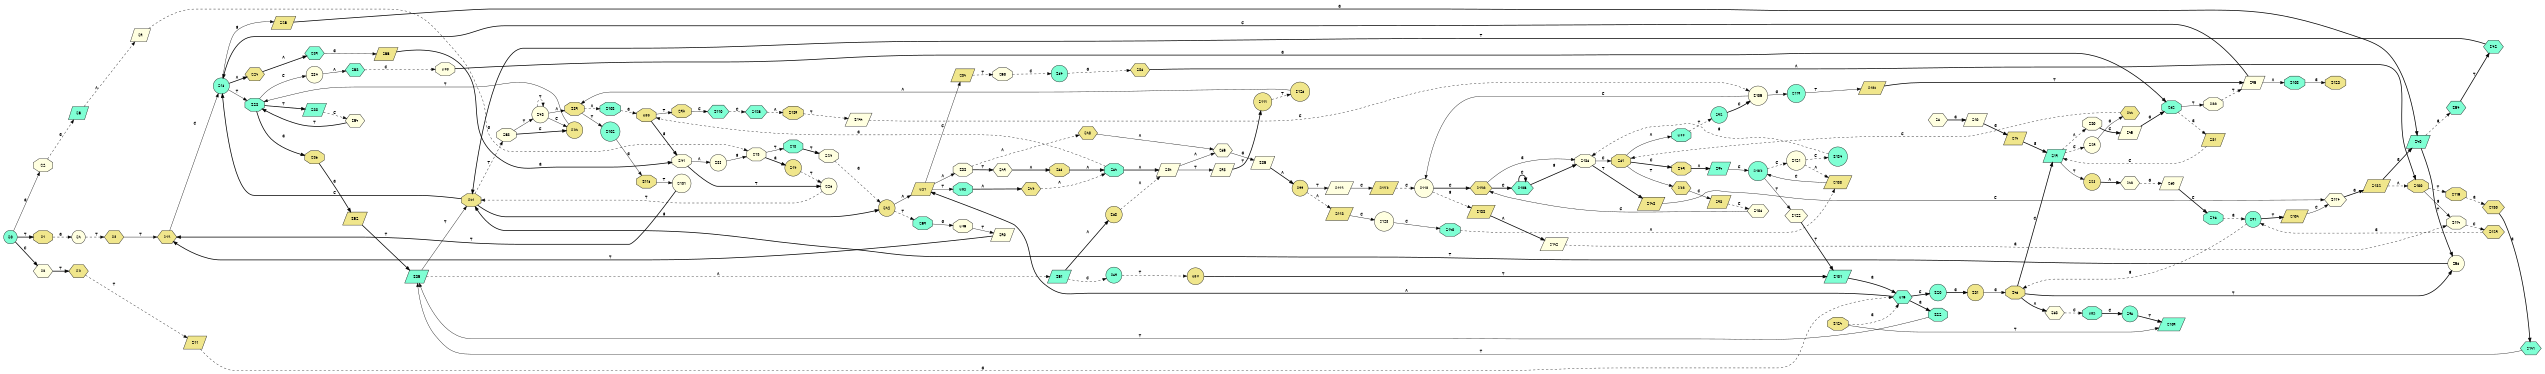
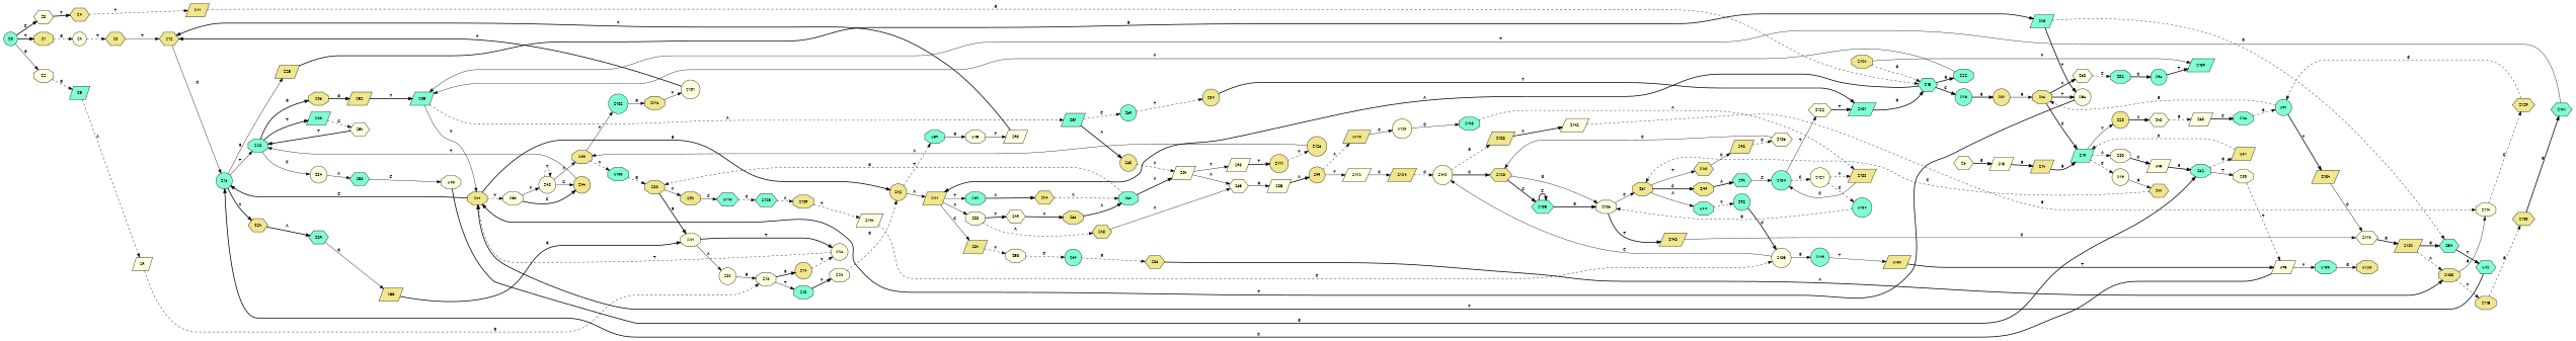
  strict digraph {
    fontname="Patrick Hand"
    rankdir=LR
    node [fillcolor=khaki fontname="Patrick Hand" shape=octagon style=filled]
    edge [fontname="Patrick Hand" style=bold]
    S0 [fillcolor=aquamarine shape=circle]
    S1
    S2 [fillcolor=lightyellow]
    S3 [fillcolor=lightyellow shape=hexagon]
    S4 [fillcolor=lightyellow shape=circle]
    S5 [fillcolor=aquamarine shape=parallelogram]
    S7 [shape=hexagon]
    S8 [shape=hexagon]
    S9 [fillcolor=lightyellow shape=parallelogram]
    S6 [fillcolor=lightyellow shape=hexagon]
    S10 [fillcolor=lightyellow shape=parallelogram]
    S11 [shape=parallelogram]
    S12 [shape=hexagon]
    S13 [fillcolor=lightyellow]
    S14 [shape=parallelogram]
    S15 [fillcolor=aquamarine shape=hexagon]
    S16 [fillcolor=aquamarine shape=circle]
    S17 [shape=circle]
    S18 [fillcolor=aquamarine]
    S19 [fillcolor=aquamarine shape=parallelogram]
    S20 [fillcolor=aquamarine shape=circle]
    S21 [shape=parallelogram]
    S22 [fillcolor=aquamarine]
    S23 [fillcolor=aquamarine]
    S24 [shape=hexagon]
    S25 [shape=parallelogram]
    S26 [fillcolor=lightyellow shape=circle]
    S27 [fillcolor=lightyellow]
    S28 [shape=circle]
    S29 [fillcolor=lightyellow shape=circle]
    S30 [fillcolor=lightyellow]
    S31 [shape=circle]
    S32 [fillcolor=aquamarine]
    S33 [fillcolor=lightyellow]
    S34 [shape=parallelogram]
    S35 [fillcolor=aquamarine shape=parallelogram]
    S36
    S37 [fillcolor=lightyellow shape=circle]
    S38 [fillcolor=aquamarine shape=parallelogram]
    S39 [fillcolor=aquamarine shape=hexagon]
    S40 [fillcolor=aquamarine shape=parallelogram]
    S41
    S42 [shape=circle]
    S43 [fillcolor=lightyellow shape=hexagon]
    S44 [shape=hexagon]
    S45 [fillcolor=lightyellow shape=parallelogram]
    S46
    S47 [shape=hexagon]
    S48 [shape=hexagon]
    S49 [fillcolor=lightyellow shape=hexagon]
    S50 [fillcolor=lightyellow]
    S51 [fillcolor=aquamarine shape=parallelogram]
    S52 [shape=parallelogram]
    S53 [fillcolor=aquamarine shape=hexagon]
    S54 [fillcolor=lightyellow shape=hexagon]
    S55 [shape=parallelogram]
    S56 [fillcolor=lightyellow shape=circle]
    S57 [fillcolor=aquamarine shape=hexagon]
    S58 [fillcolor=lightyellow]
    S59 [fillcolor=aquamarine]
    S60 [fillcolor=lightyellow shape=parallelogram]
    S61
    S62 [fillcolor=aquamarine]
    S63 [fillcolor=lightyellow shape=hexagon]
    S64 [fillcolor=aquamarine]
    S65 [fillcolor=lightyellow shape=hexagon]
    S66
    S67 [fillcolor=aquamarine shape=circle]
    S68 [shape=circle]
    S69 [fillcolor=aquamarine shape=circle]
    S70 [fillcolor=lightyellow]
    S71 [fillcolor=lightyellow]
    S72 [fillcolor=aquamarine shape=hexagon]
    S73 [fillcolor=lightyellow shape=circle]
    S74 [shape=circle]
    S75 [fillcolor=lightyellow]
    S76 [fillcolor=aquamarine]
    S77 [fillcolor=aquamarine]
    S78 [shape=hexagon]
    S79
    S80 [fillcolor=lightyellow]
    S81 [shape=parallelogram]
    S82 [fillcolor=aquamarine]
    S83
    S84 [fillcolor=lightyellow shape=parallelogram]
    S85 [fillcolor=lightyellow shape=parallelogram]
    S86 [shape=hexagon]
    S87 [shape=circle]
    S88 [fillcolor=lightyellow shape=circle]
    S89
    S90 [fillcolor=lightyellow shape=parallelogram]
    S91 [fillcolor=aquamarine shape=circle]
    S92 [fillcolor=aquamarine shape=circle]
    S93 [shape=parallelogram]
-   S94 [fillcolor=aquamarine shape=parallelogram]
+   S94 [fillcolor=aquamarine shape=hexagon]
    S95 [fillcolor=lightyellow shape=parallelogram]
    S96 [fillcolor=aquamarine shape=circle]
    S97
    S98 [fillcolor=lightyellow shape=parallelogram]
    S99 [shape=circle]
    S100
    S101 [fillcolor=aquamarine shape=parallelogram]
    S102 [fillcolor=aquamarine shape=circle]
    S103 [fillcolor=aquamarine]
    S104 [shape=parallelogram]
    S105 [fillcolor=lightyellow shape=circle]
    S106 [fillcolor=lightyellow shape=hexagon]
    S107 [fillcolor=aquamarine shape=circle]
    S108 [fillcolor=aquamarine]
    S109 [fillcolor=aquamarine shape=parallelogram]
    S110 [fillcolor=aquamarine shape=hexagon]
    S111 [shape=circle]
    S112 [fillcolor=lightyellow shape=parallelogram]
    S113 [shape=parallelogram]
    S114 [fillcolor=lightyellow]
    S115
    S116
    S117 [fillcolor=lightyellow shape=hexagon]
-   S118 [fillcolor=lightyellow shape=circle]
+   S118 [fillcolor=lightyellow shape=circle label=S718]
    S119 [fillcolor=aquamarine shape=circle]
    S120 [shape=hexagon]
    S121 [fillcolor=lightyellow shape=circle]
    S122 [fillcolor=lightyellow shape=hexagon]
    S123
    S125 [fillcolor=aquamarine shape=hexagon]
    S126 [shape=circle]
    S127 [shape=parallelogram]
    S128 [fillcolor=lightyellow shape=circle]
    S129 [shape=hexagon]
    S130 [shape=hexagon]
    S131 [fillcolor=lightyellow shape=circle]
    S132 [shape=parallelogram]
    S133 [shape=parallelogram]
    S134 [shape=parallelogram]
    S135 [fillcolor=aquamarine shape=hexagon]
    S136 [fillcolor=lightyellow]
    S137 [fillcolor=aquamarine shape=circle]
    S138 [shape=parallelogram]
    S124
    S139
    S140 [fillcolor=aquamarine]
    S141 [fillcolor=aquamarine shape=hexagon]
    S142 [fillcolor=lightyellow shape=parallelogram]
    S143 [shape=parallelogram]
    S144 [fillcolor=lightyellow shape=parallelogram]
    S0 -> S1 [label=T]
    S0 -> S2 [label=G style=solid]
    S0 -> S3 [label=C]
    S1 -> S4 [label=G style=dashed]
    S2 -> S5 [label=G style=dashed]
    S3 -> S7 [label=T]
    S4 -> S8 [label=T style=dashed]
    S5 -> S9 [label=A style=dashed]
    S7 -> S11 [label=T style=dashed]
    S8 -> S12 [label=T style=solid]
    S9 -> S13 [label=G style=dashed]
    S6 -> S10 [label=G]
    S10 -> S14 [label=G]
    S11 -> S15 [label=G style=dashed]
    S12 -> S16 [label=C style=solid]
    S13 -> S17 [label=G]
    S13 -> S18 [label=T style=solid]
    S14 -> S19 [label=G]
    S15 -> S20 [label=C]
    S15 -> S21 [label=A]
    S15 -> S22 [label=G]
    S16 -> S23 [label=T style=solid]
    S16 -> S24 [label=A]
    S16 -> S25 [label=G style=solid]
    S17 -> S26 [label=T style=dashed]
    S18 -> S27 [label=T]
    S19 -> S28 [label=T style=solid]
    S19 -> S29 [label=C style=dashed]
    S19 -> S30 [label=A style=dashed]
    S20 -> S31 [label=G]
    S21 -> S32 [label=T style=solid]
    S21 -> S33 [label=A style=solid]
    S21 -> S34 [label=C style=solid]
    S22 -> S35 [label=T style=solid]
    S23 -> S36 [label=G]
    S23 -> S37 [label=C style=solid]
    S23 -> S38 [label=T]
    S24 -> S39 [label=A]
    S25 -> S40 [label=G]
    S26 -> S41 [label=T style=dashed]
    S27 -> S42 [label=G style=dashed]
    S28 -> S43 [label=A]
    S29 -> S44 [label=G style=solid]
    S30 -> S45 [label=C]
    S31 -> S46 [label=G style=solid]
    S32 -> S47 [label=A]
    S33 -> S48 [label=A style=dashed]
    S33 -> S49 [label=T]
    S34 -> S50 [label=T style=dashed]
    S35 -> S41 [label=T style=solid]
    S35 -> S51 [label=A style=dashed]
    S36 -> S52 [label=G]
    S37 -> S53 [label=A style=solid]
    S38 -> S54 [label=C style=dashed]
    S39 -> S55 [label=G style=solid]
    S40 -> S56 [label=T]
    S40 -> S57 [label=G style=dashed]
    S41 -> S16 [label=C]
    S41 -> S42 [label=G]
    S41 -> S58 [label=T style=dashed]
    S42 -> S21 [label=A style=solid]
    S42 -> S59 [label=T style=dashed]
    S43 -> S60 [label=G style=dashed]
    S44 -> S61 [label=C style=dashed]
    S45 -> S62 [label=G]
    S46 -> S19 [label=C]
    S46 -> S56 [label=T]
    S46 -> S63 [label=A]
    S47 -> S64 [label=A style=dashed]
    S48 -> S65 [label=A style=solid]
    S49 -> S66 [label=A]
    S50 -> S67 [label=C style=dashed]
    S51 -> S68 [label=A]
    S51 -> S69 [label=C style=dashed]
    S52 -> S35 [label=T]
-   S53 -> S70 [label=C style=dashed]
+   S53 -> S70 [label=C style=solid]
    S54 -> S23 [label=T]
    S55 -> S71 [label=G]
    S56 -> S41 [label=T]
    S57 -> S72 [label=T]
    S58 -> S73 [label=T style=solid]
    S58 -> S74 [label=C]
    S59 -> S75 [label=G style=solid]
    S60 -> S76 [label=C]
    S61 -> S77 [label=A style=solid]
    S61 -> S78 [label=T style=solid]
    S61 -> S79 [label=C]
    S62 -> S80 [label=T style=solid]
    S62 -> S81 [label=G style=dashed]
    S63 -> S82 [label=C style=dashed]
    S64 -> S83 [label=G style=dashed]
    S64 -> S84 [label=A]
    S65 -> S85 [label=G style=solid]
    S66 -> S64 [label=A]
    S67 -> S86 [label=G style=dashed]
    S68 -> S84 [label=A style=dashed]
    S69 -> S87 [label=T style=dashed]
    S70 -> S62 [label=G]
    S71 -> S26 [label=T]
    S71 -> S88 [label=A style=solid]
    S72 -> S41 [label=T]
    S73 -> S73 [label=T style=dashed]
    S73 -> S74 [label=C style=solid]
    S73 -> S89 [label=A style=solid]
    S74 -> S23 [label=T style=solid]
    S75 -> S90 [label=T style=solid]
    S76 -> S91 [label=G style=dashed]
    S77 -> S92 [label=T style=dashed]
    S78 -> S93 [label=C style=solid]
    S79 -> S94 [label=A]
    S80 -> S95 [label=T style=dashed]
    S81 -> S19 [label=C style=dashed]
    S82 -> S96 [label=C]
    S83 -> S71 [label=G]
    S83 -> S97 [label=T style=solid]
    S84 -> S65 [label=A style=solid]
    S84 -> S98 [label=T style=solid]
    S85 -> S99 [label=A]
    S86 -> S100 [label=A]
    S87 -> S101 [label=T]
    S88 -> S13 [label=G style=solid]
    S89 -> S102 [label=T style=solid]
    S89 -> S103 [label=A style=dashed]
    S90 -> S12 [label=T]
    S91 -> S46 [label=G style=dashed]
    S91 -> S104 [label=T]
    S92 -> S105 [label=C]
    S93 -> S106 [label=C style=dashed]
    S94 -> S107 [label=C style=solid]
    S95 -> S16 [label=C]
    S95 -> S108 [label=A style=solid]
    S96 -> S109 [label=T]
    S97 -> S110 [label=C style=solid]
    S98 -> S111 [label=T]
    S99 -> S112 [label=T style=solid]
    S99 -> S113 [label=A style=dashed]
    S100 -> S114 [label=G style=solid]
    S100 -> S115 [label=T style=dashed]
    S101 -> S15 [label=G]
    S102 -> S116 [label=G style=solid]
    S103 -> S83 [label=G style=dashed]
    S104 -> S117 [label=C style=solid]
    S105 -> S118 [label=C style=solid]
    S105 -> S119 [label=G style=solid]
    S106 -> S120 [label=C style=solid]
    S107 -> S121 [label=C style=dashed]
    S107 -> S122 [label=T style=solid]
    S108 -> S123 [label=G style=solid]
    S110 -> S125 [label=C style=dashed]
    S111 -> S126 [label=T style=dashed]
    S112 -> S127 [label=C style=solid]
    S113 -> S128 [label=C style=solid]
    S114 -> S129 [label=C style=dashed]
    S115 -> S130 [label=G style=dashed]
    S116 -> S131 [label=T style=solid]
    S117 -> S132 [label=G]
    S118 -> S120 [label=C]
    S118 -> S133 [label=G style=dashed]
    S119 -> S134 [label=T style=solid]
    S120 -> S135 [label=C]
    S120 -> S136 [label=G style=solid]
    S121 -> S137 [label=C style=dashed]
    S121 -> S138 [label=A style=dashed]
    S122 -> S101 [label=T]
    S125 -> S139 [label=A style=dashed]
    S126 -> S89 [label=A style=solid]
    S127 -> S118 [label=C style=dashed]
    S128 -> S140 [label=C style=solid]
    S129 -> S91 [label=G style=dashed]
    S130 -> S141 [label=G]
    S131 -> S12 [label=T]
-   S132 -> S40 [label=G]
+   S132 -> S57 [label=G]
    S132 -> S100 [label=A style=dashed]
    S133 -> S142 [label=A]
    S134 -> S95 [label=T]
    S135 -> S135 [label=C]
    S135 -> S136 [label=G]
    S136 -> S61 [label=C style=solid]
    S136 -> S143 [label=T]
    S137 -> S136 [label=G style=dashed]
    S138 -> S107 [label=C style=solid]
    S124 -> S15 [label=G style=dashed]
    S124 -> S109 [label=T style=solid]
    S139 -> S144 [label=T style=dashed]
    S140 -> S138 [label=A style=dashed]
    S141 -> S35 [label=T style=solid]
    S142 -> S114 [label=G style=dashed]
    S143 -> S117 [label=C style=solid]
    S144 -> S105 [label=C style=dashed]
  }
